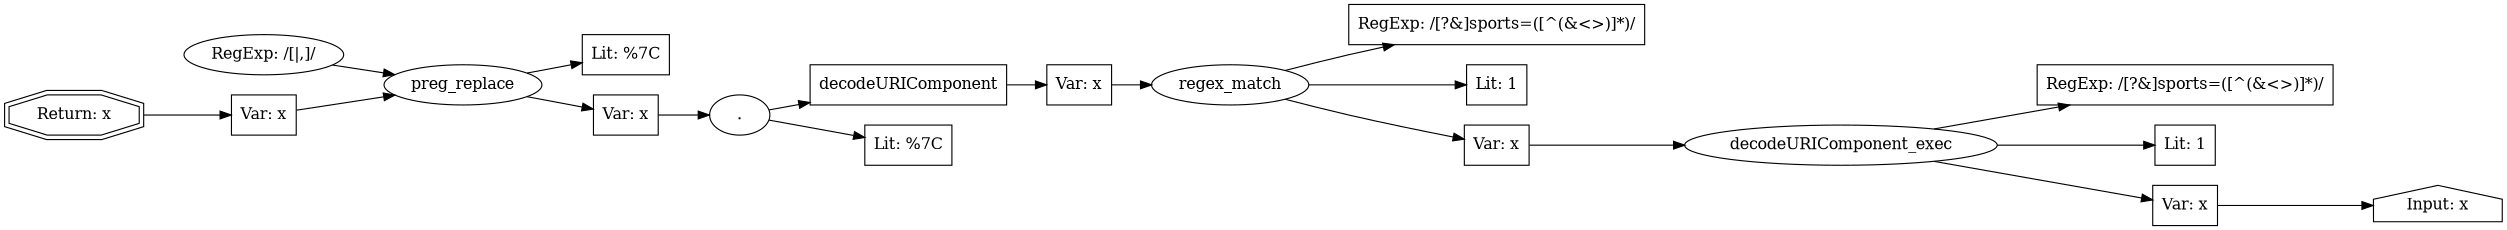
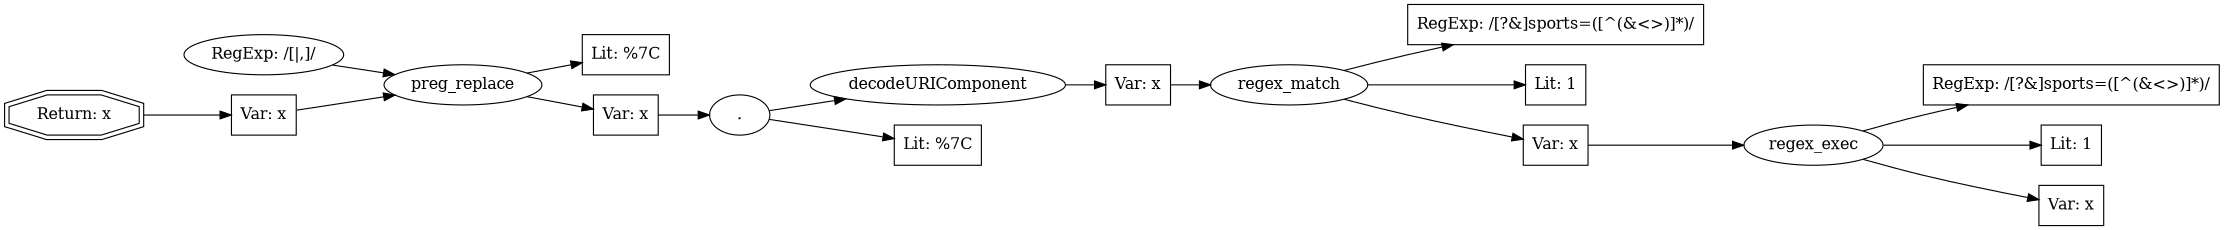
  digraph {
    rankdir=LR
    node [shape=box]
-   n1 [label="Input: x" shape=house]
-   n2 [label=decodeURIComponent_exec shape=ellipse]
+   n2 [label=regex_exec shape=ellipse]
    n3 [label="RegExp: /[?&]sports=([^(&<>)]*)/"]
    n4 [label="Lit: 1"]
    n5 [label="Var: x"]
    n6 [label=regex_match shape=ellipse]
    n7 [label="RegExp: /[?&]sports=([^(&<>)]*)/"]
    n8 [label="Lit: 1"]
    n9 [label="Var: x"]
-   n10 [label=decodeURIComponent]
+   n10 [label=decodeURIComponent shape=ellipse]
    n11 [label="Var: x"]
    n12 [label="." shape=ellipse]
    n13 [label="Lit: %7C"]
    n14 [label=preg_replace shape=ellipse]
    n15 [label="Lit: %7C"]
    n16 [label="Var: x"]
    n17 [label="RegExp: /[|,]/" shape=ellipse]
    n18 [label="Var: x"]
    n19 [label="Return: x" shape=doubleoctagon]
    n2 -> n3
    n2 -> n4
    n2 -> n5
-   n5 -> n1
    n6 -> n7
    n6 -> n8
    n6 -> n9
    n9 -> n2
    n10 -> n11
    n11 -> n6
    n12 -> n10
    n12 -> n13
    n14 -> n15
    n14 -> n16
    n16 -> n12
    n17 -> n14
    n18 -> n14
    n19 -> n18
  }
